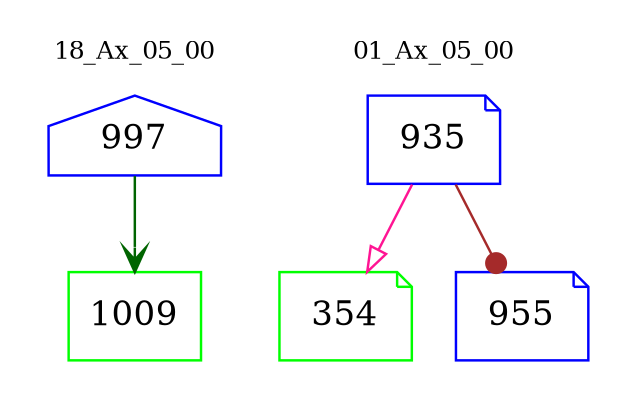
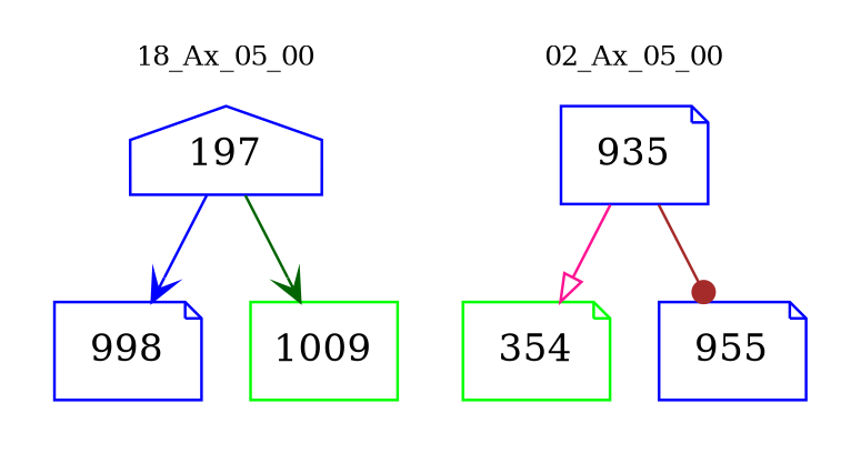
  digraph {
    node [color=blue shape=note]
    edge [arrowhead=vee]
-   n1 [label=997 shape=house]
+   n1 [label=197 shape=house]
+   n2 [label=998]
    n3 [color=green label=1009 shape=box]
    n4 [label=935]
    n5 [color=green label=354]
    n6 [label=955]
    subgraph cluster_1 {
      color=white
      fontsize=10
      label="18_Ax_05_00"
      n1
+     n2
      n3
    }
    subgraph cluster_2 {
      color=white
      fontsize=10
-     label="01_Ax_05_00"
+     label="02_Ax_05_00"
      n4
      n5
      n6
    }
+   n1 -> n2 [color=blue]
    n1 -> n3 [color=darkgreen]
    n4 -> n5 [arrowhead=onormal color=deeppink]
    n4 -> n6 [arrowhead=dot color=brown]
  }
